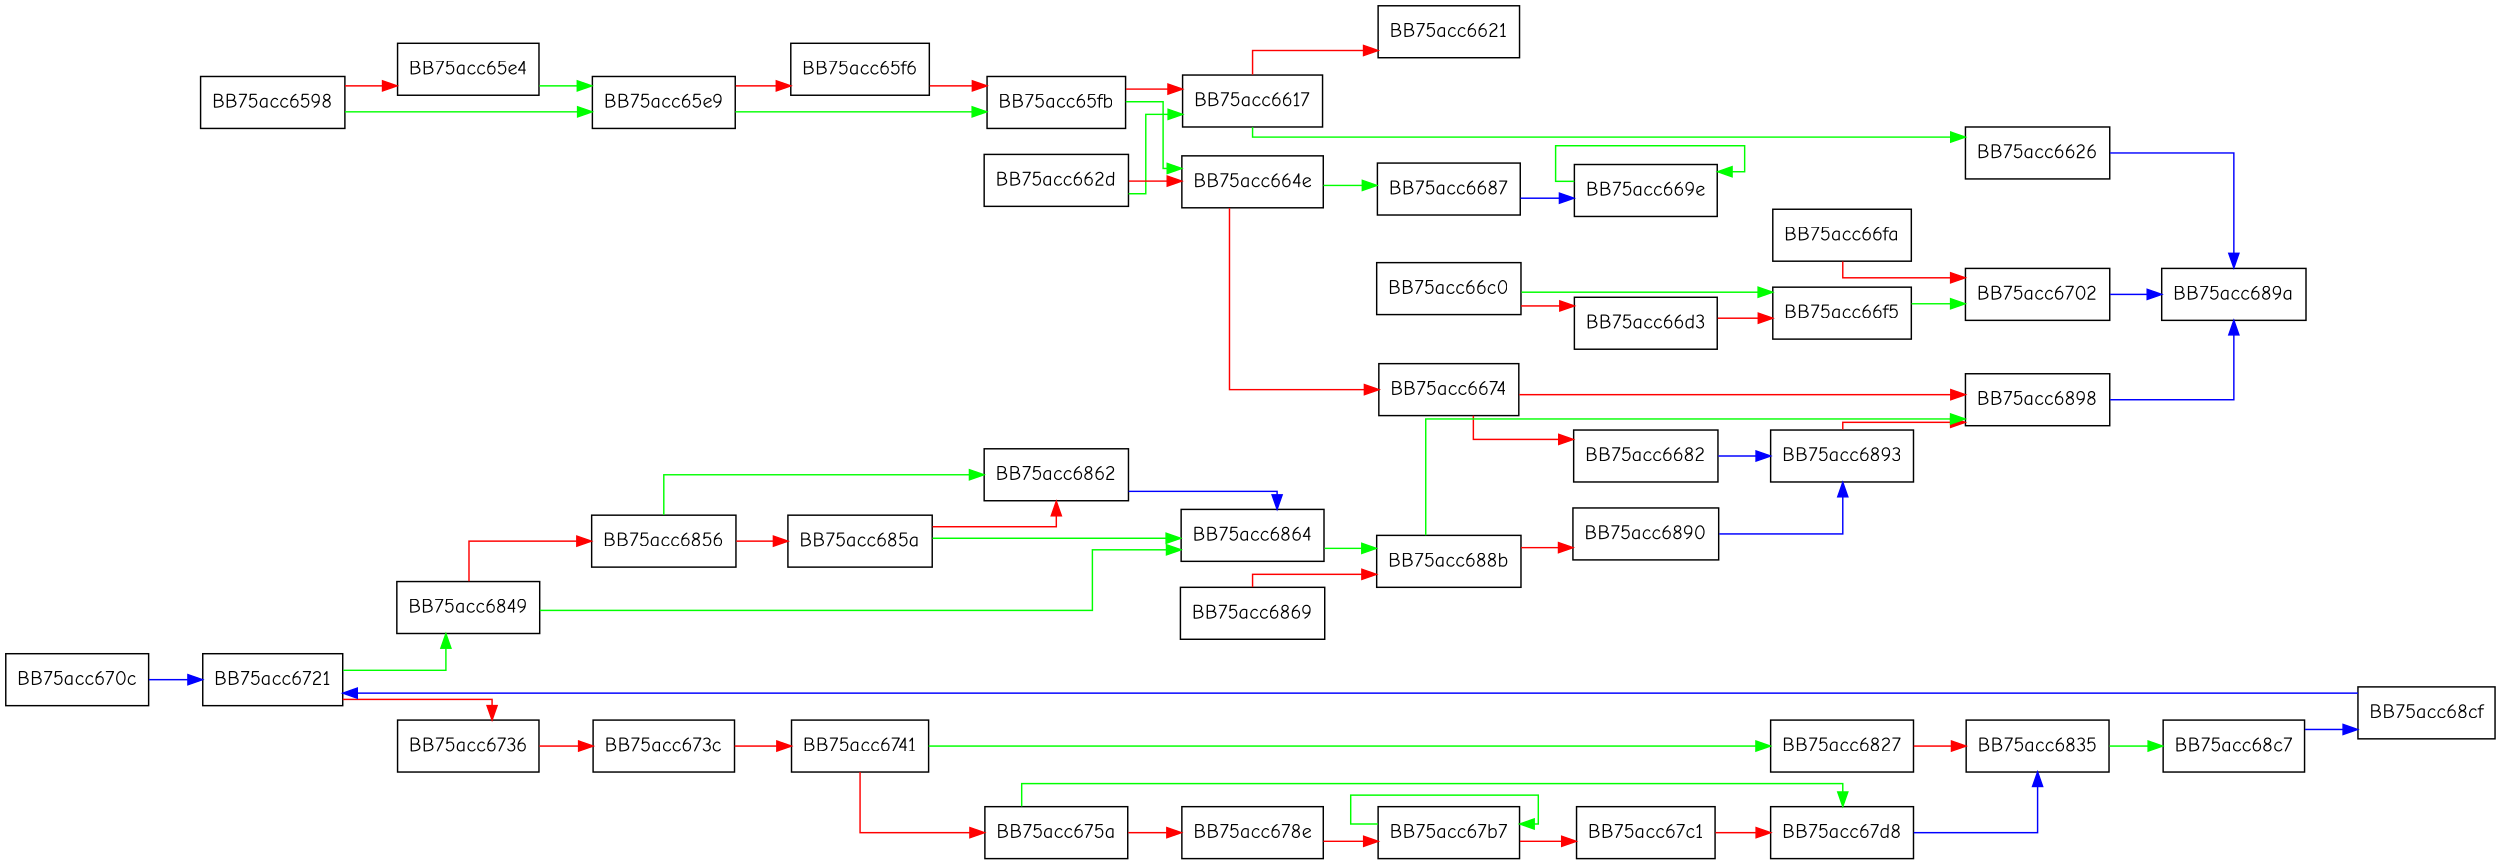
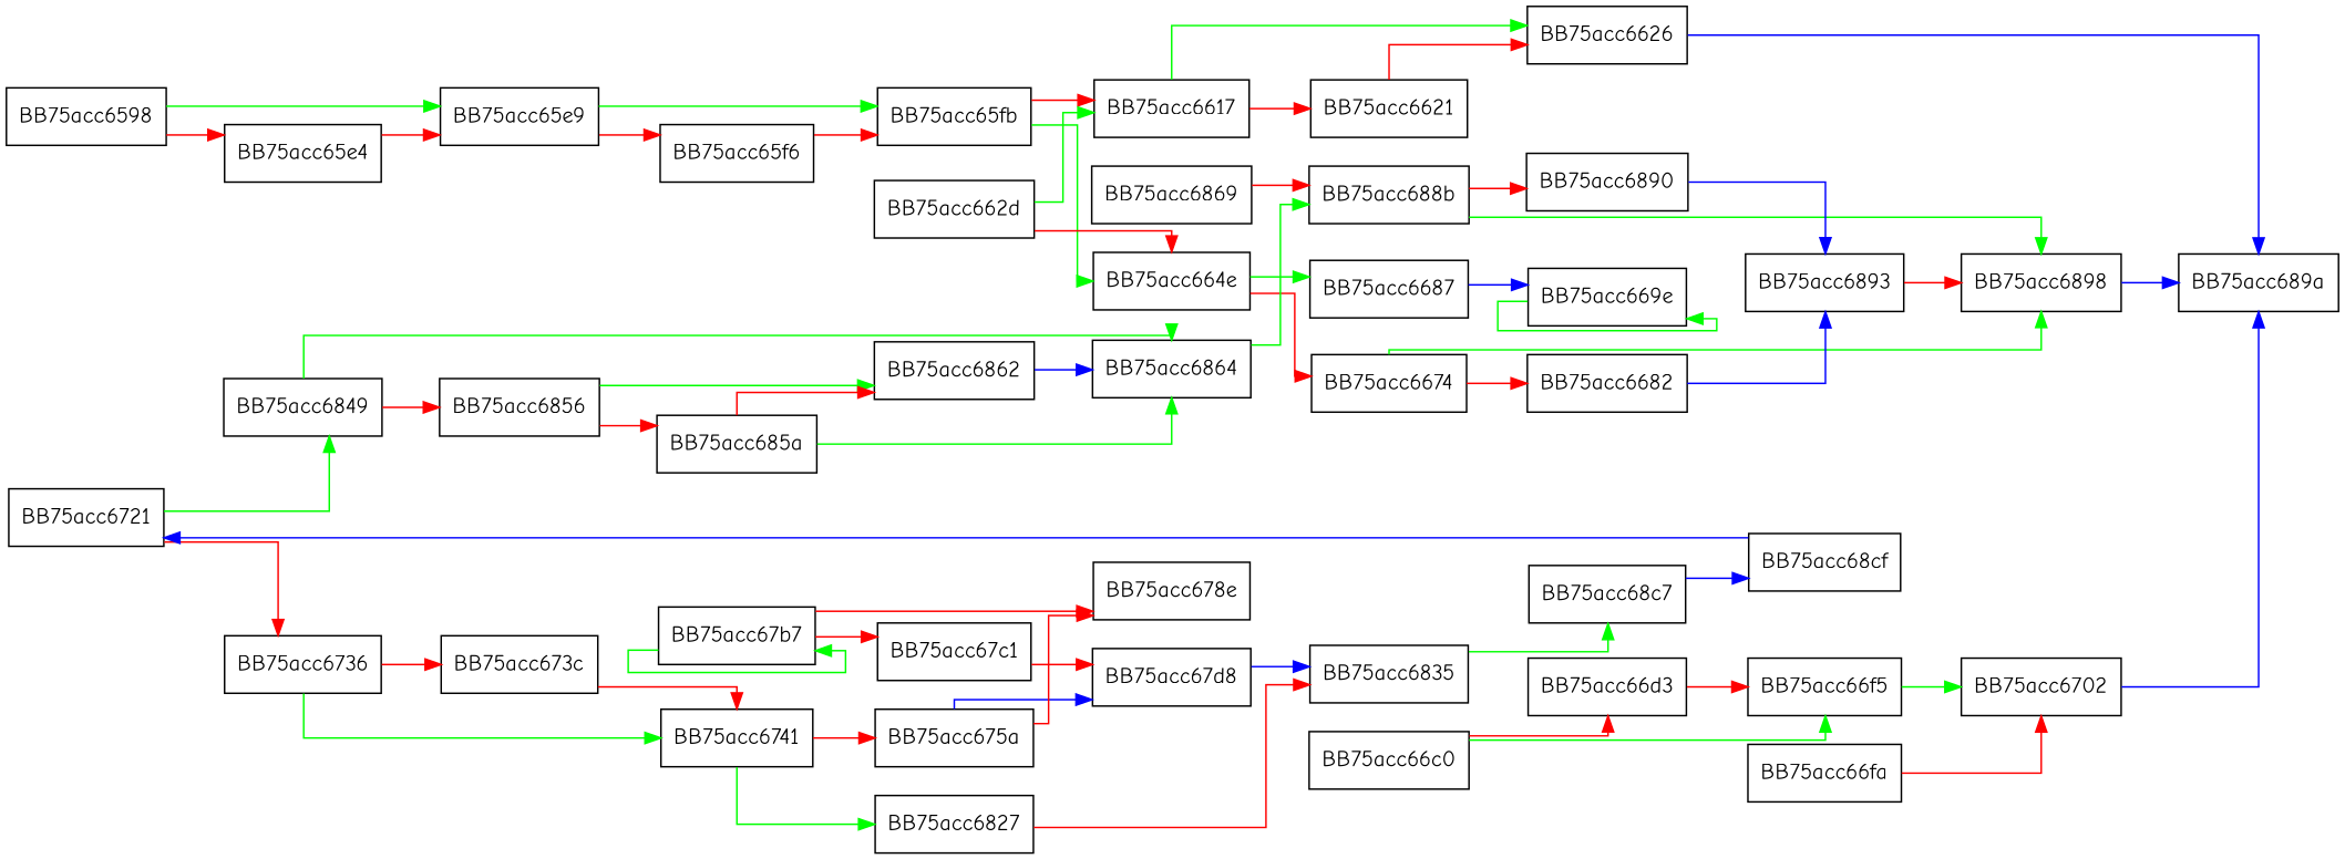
  digraph {
    fontname="Comic Neue"
    rankdir=LR
    splines=ortho
    node [fontname="Comic Neue" shape=box]
    edge [color=red fontname="Comic Neue"]
    BB75acc6598
    BB75acc65e9
    BB75acc65e4
    BB75acc65fb
    BB75acc65f6
    BB75acc6617
    BB75acc664e
    BB75acc662d
    BB75acc6626
    BB75acc6621
    BB75acc6687
    BB75acc6674
    BB75acc689a
    BB75acc669e
    BB75acc6898
    BB75acc6682
    BB75acc6893
-   BB75acc670c
    BB75acc6721
    BB75acc66c0
    BB75acc66f5
    BB75acc66d3
    BB75acc6849
    BB75acc6736
    BB75acc6702
    BB75acc66fa
    BB75acc6864
    BB75acc6856
    BB75acc6741
    BB75acc673c
    BB75acc688b
    BB75acc6862
    BB75acc685a
    BB75acc6827
    BB75acc675a
    BB75acc6835
    BB75acc67d8
    BB75acc678e
    BB75acc68c7
    BB75acc67b7
    BB75acc67c1
    BB75acc68cf
    BB75acc6890
    BB75acc6869
    BB75acc6598 -> BB75acc65e9 [color=green]
    BB75acc6598 -> BB75acc65e4
    BB75acc65e9 -> BB75acc65fb [color=green]
    BB75acc65e9 -> BB75acc65f6
-   BB75acc65e4 -> BB75acc65e9 [color=green]
+   BB75acc65e4 -> BB75acc65e9
    BB75acc65fb -> BB75acc6617
    BB75acc65fb -> BB75acc664e [color=green]
    BB75acc65f6 -> BB75acc65fb
    BB75acc6617 -> BB75acc6626 [color=green]
    BB75acc6617 -> BB75acc6621
    BB75acc664e -> BB75acc6687 [color=green]
    BB75acc664e -> BB75acc6674
    BB75acc662d -> BB75acc6617 [color=green]
    BB75acc662d -> BB75acc664e
    BB75acc6626 -> BB75acc689a [color=blue]
+   BB75acc6621 -> BB75acc6626
    BB75acc6687 -> BB75acc669e [color=blue]
-   BB75acc6674 -> BB75acc6898
+   BB75acc6674 -> BB75acc6898 [color=green]
    BB75acc6674 -> BB75acc6682
    BB75acc669e -> BB75acc669e [color=green]
    BB75acc6898 -> BB75acc689a [color=blue]
    BB75acc6682 -> BB75acc6893 [color=blue]
    BB75acc6893 -> BB75acc6898
-   BB75acc670c -> BB75acc6721 [color=blue]
    BB75acc6721 -> BB75acc6849 [color=green]
    BB75acc6721 -> BB75acc6736
    BB75acc66c0 -> BB75acc66f5 [color=green]
    BB75acc66c0 -> BB75acc66d3
    BB75acc66f5 -> BB75acc6702 [color=green]
    BB75acc66d3 -> BB75acc66f5
    BB75acc6849 -> BB75acc6864 [color=green]
    BB75acc6849 -> BB75acc6856
+   BB75acc6736 -> BB75acc6741 [color=green]
    BB75acc6736 -> BB75acc673c
    BB75acc6702 -> BB75acc689a [color=blue]
    BB75acc66fa -> BB75acc6702
    BB75acc6864 -> BB75acc688b [color=green]
    BB75acc6856 -> BB75acc6862 [color=green]
    BB75acc6856 -> BB75acc685a
    BB75acc6741 -> BB75acc6827 [color=green]
    BB75acc6741 -> BB75acc675a
    BB75acc673c -> BB75acc6741
    BB75acc688b -> BB75acc6898 [color=green]
    BB75acc688b -> BB75acc6890
    BB75acc6862 -> BB75acc6864 [color=blue]
    BB75acc685a -> BB75acc6864 [color=green]
    BB75acc685a -> BB75acc6862
    BB75acc6827 -> BB75acc6835
-   BB75acc675a -> BB75acc67d8 [color=green]
+   BB75acc675a -> BB75acc67d8 [color=blue]
    BB75acc675a -> BB75acc678e
    BB75acc6835 -> BB75acc68c7 [color=green]
    BB75acc67d8 -> BB75acc6835 [color=blue]
-   BB75acc678e -> BB75acc67b7
+   BB75acc67b7 -> BB75acc678e
    BB75acc68c7 -> BB75acc68cf [color=blue]
    BB75acc67b7 -> BB75acc67b7 [color=green]
    BB75acc67b7 -> BB75acc67c1
    BB75acc67c1 -> BB75acc67d8
    BB75acc68cf -> BB75acc6721 [color=blue]
    BB75acc6890 -> BB75acc6893 [color=blue]
    BB75acc6869 -> BB75acc688b
  }
